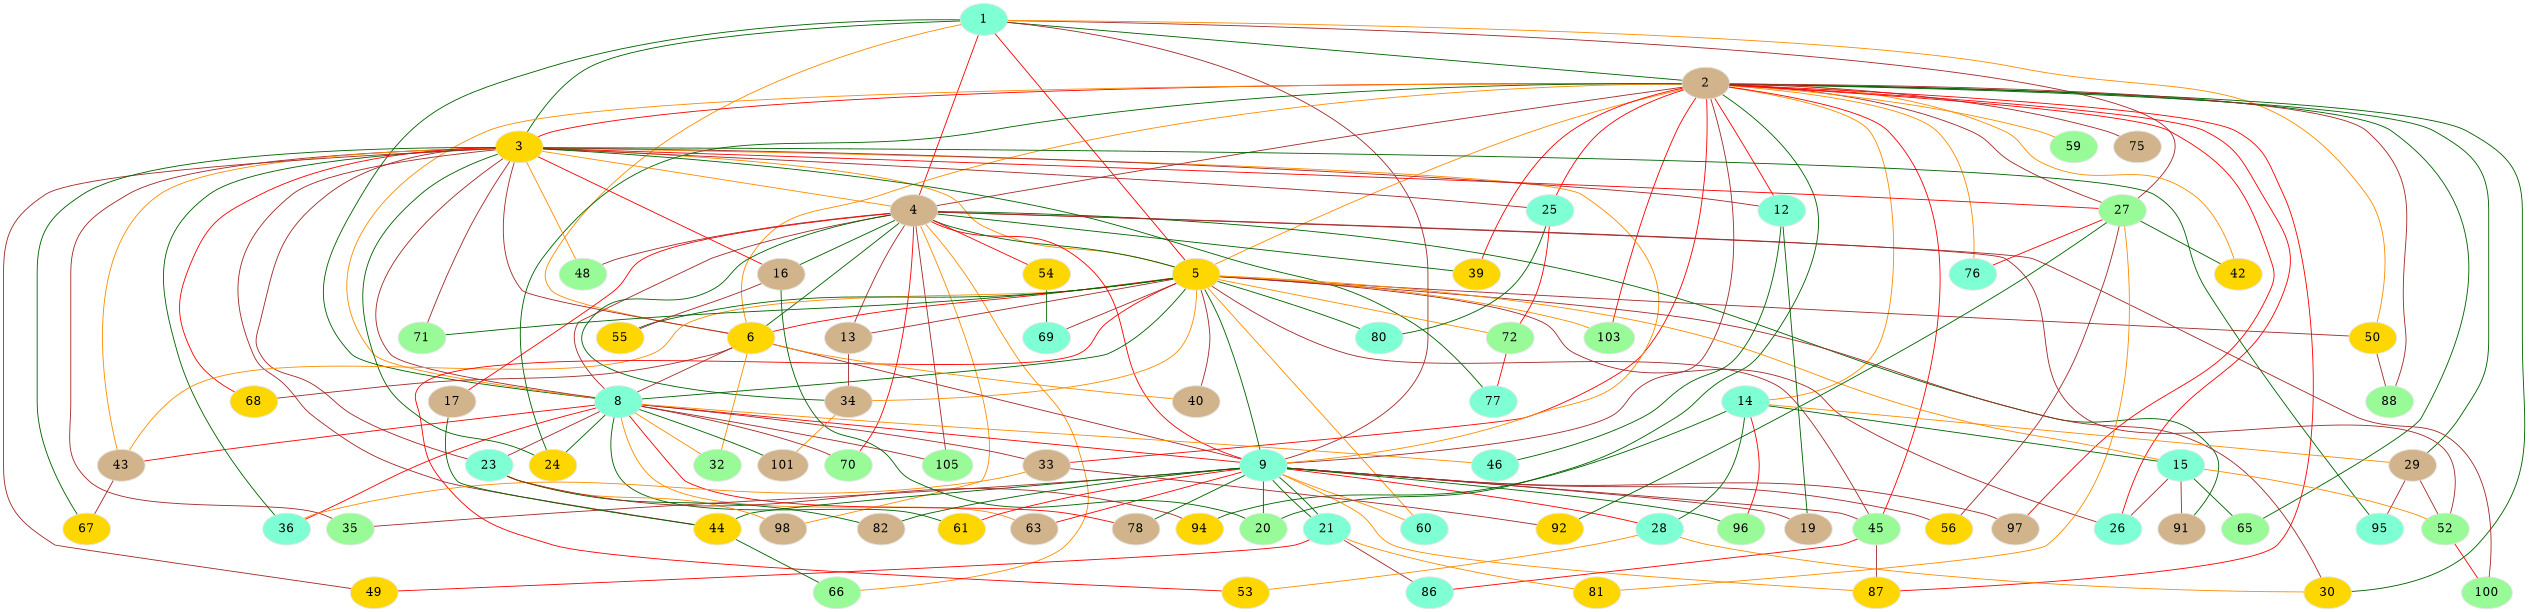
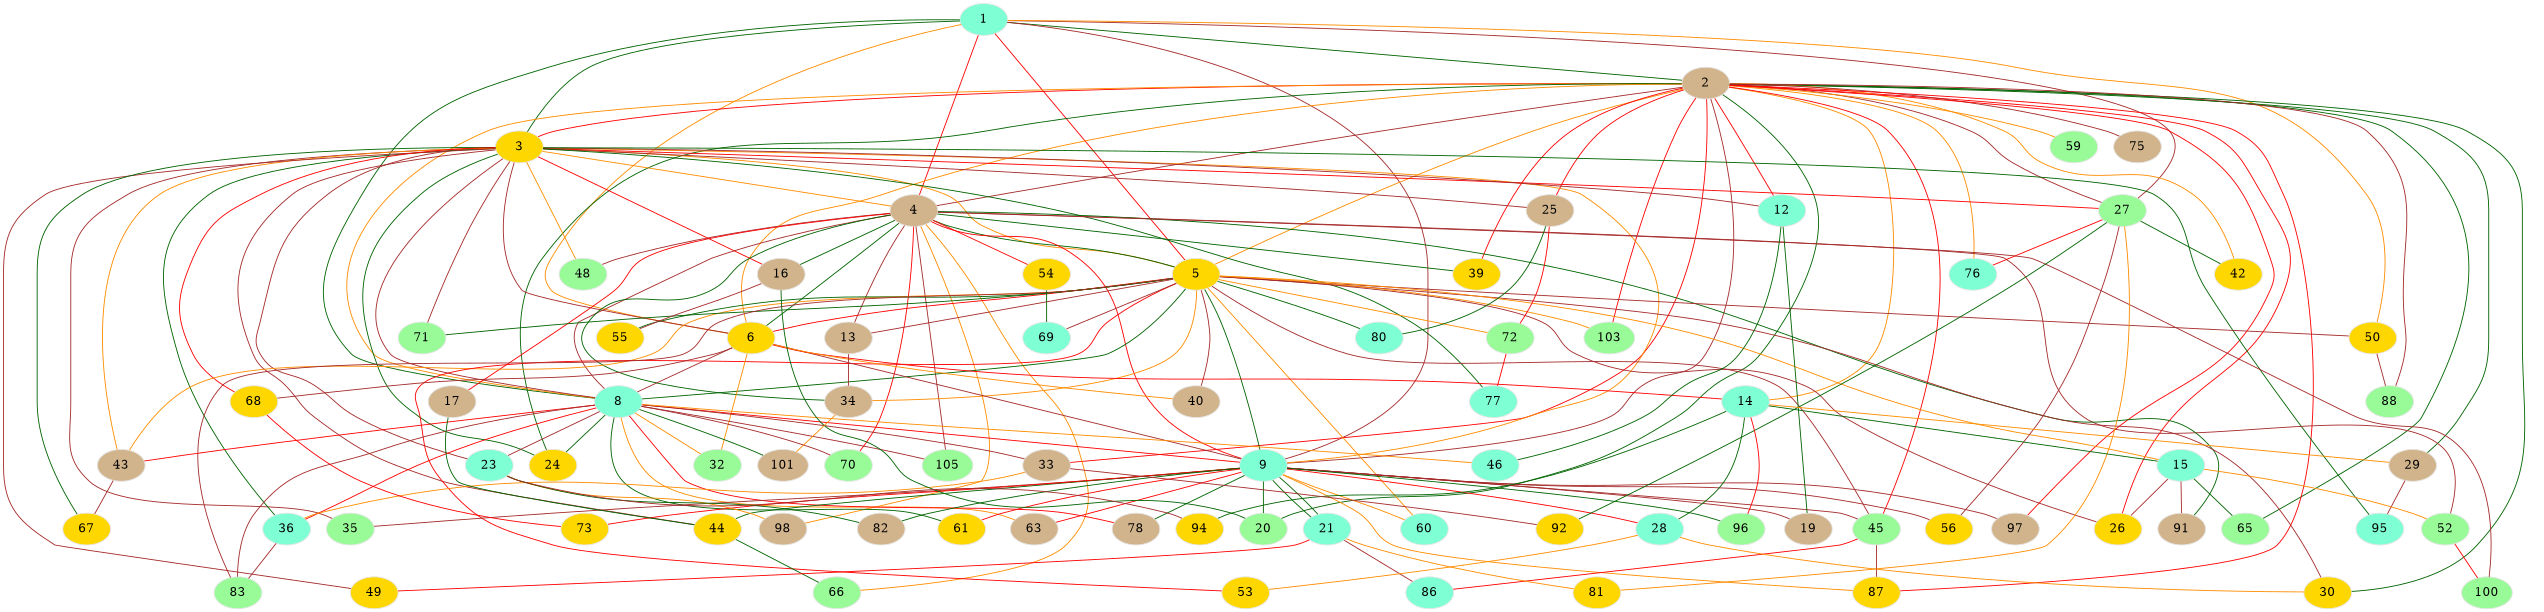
  graph {
    node [color=gray90 fillcolor=gold style=filled]
    edge [color=brown]
    1 [fillcolor=aquamarine super="+47"]
    2 [fillcolor=tan super="+10"]
    3 [super="+11"]
    4 [fillcolor=tan super="+7"]
    5 [super="+22"]
    6 [super="+31"]
    8 [fillcolor=aquamarine super="+62"]
    9 [fillcolor=aquamarine super="+18"]
    27 [fillcolor=palegreen super="+37"]
    50
    12 [fillcolor=aquamarine super="+74"]
    14 [fillcolor=aquamarine super="+90"]
    20 [fillcolor=palegreen super="+93"]
    24 [super="+99"]
-   25 [fillcolor=aquamarine]
-   26 [fillcolor=aquamarine]
+   25 [fillcolor=tan]
+   26
    29 [fillcolor=tan]
    30 [super="+38"]
    33 [fillcolor=tan]
    39
    42
    45 [fillcolor=palegreen super="+51"]
    59 [fillcolor=palegreen]
    65 [fillcolor=palegreen]
    75 [fillcolor=tan]
    76 [fillcolor=aquamarine]
    87 [super="+102"]
    88 [fillcolor=palegreen]
    97 [fillcolor=tan]
    103 [fillcolor=palegreen]
    16 [fillcolor=tan]
    23 [fillcolor=aquamarine]
    35 [fillcolor=palegreen]
    36 [fillcolor=aquamarine]
    43 [fillcolor=tan super="+57"]
    44
    48 [fillcolor=palegreen]
    49
    67
    68
    71 [fillcolor=palegreen]
    77 [fillcolor=aquamarine]
    95 [fillcolor=aquamarine]
    13 [fillcolor=tan]
    17 [fillcolor=tan super="+85"]
    34 [fillcolor=tan super="+79"]
    52 [fillcolor=palegreen super="+89"]
    54
    66 [fillcolor=palegreen]
    70 [fillcolor=palegreen]
    91 [fillcolor=tan]
    98 [fillcolor=tan]
    100 [fillcolor=palegreen]
    105 [fillcolor=palegreen]
    15 [fillcolor=aquamarine super="+41"]
    40 [fillcolor=tan]
    53
    55
    60 [fillcolor=aquamarine]
    69 [fillcolor=aquamarine]
    72 [fillcolor=palegreen]
    80 [fillcolor=aquamarine super="+104"]
+   83 [fillcolor=palegreen super="+84"]
    32 [fillcolor=palegreen]
    46 [fillcolor=aquamarine]
    61
    63 [fillcolor=tan]
    78 [fillcolor=tan]
    101 [fillcolor=tan]
    21 [fillcolor=aquamarine super="+58"]
    19 [fillcolor=tan]
    28 [fillcolor=aquamarine super="+64"]
    56
+   73
    82 [fillcolor=tan]
    96 [fillcolor=palegreen]
    81
    92
    94
    86 [fillcolor=aquamarine]
    1 -- 2 [color=darkgreen weight=2]
    1 -- 3 [color=darkgreen]
    1 -- 4 [color=red weight=2]
    1 -- 5 [color=red weight=2]
    1 -- 6 [color=darkorange]
    1 -- 8 [color=darkgreen]
    1 -- 9
    1 -- 27 [weight=2]
    1 -- 50 [color=darkorange]
    2 -- 3 [color=red weight=2]
    2 -- 4 [weight=4]
    2 -- 5 [color=darkorange weight=2]
    2 -- 6 [color=darkorange weight=3]
    2 -- 8 [color=darkorange weight=2]
    2 -- 9 [weight=2]
    2 -- 27
    2 -- 12 [color=red]
    2 -- 14 [color=darkorange]
    2 -- 20 [color=darkgreen]
    2 -- 24 [color=darkgreen]
    2 -- 25 [color=red]
    2 -- 26 [color=red]
    2 -- 29 [color=darkgreen]
    2 -- 30 [color=darkgreen]
    2 -- 33 [color=red]
    2 -- 39 [color=red]
    2 -- 42 [color=darkorange]
    2 -- 45 [color=red]
    2 -- 59 [color=darkorange weight=2]
    2 -- 65 [color=darkgreen]
    2 -- 75 [weight=2]
    2 -- 76 [color=darkorange]
    2 -- 87 [color=red]
    2 -- 88
    2 -- 97 [color=red]
    2 -- 103 [color=red]
    3 -- 4 [color=darkorange weight=2]
    3 -- 5 [color=darkorange]
    3 -- 6
    3 -- 8
    3 -- 9 [color=darkorange weight=2]
    3 -- 27 [color=red]
    3 -- 12
    3 -- 24 [color=darkgreen]
    3 -- 25
    3 -- 16 [color=red]
    3 -- 23
    3 -- 35
    3 -- 36 [color=darkgreen]
    3 -- 43 [color=darkorange]
    3 -- 44
    3 -- 48 [color=darkorange]
    3 -- 49
    3 -- 67 [color=darkgreen]
    3 -- 68 [color=red]
    3 -- 71
    3 -- 77 [color=darkgreen]
    3 -- 95 [color=darkgreen]
    4 -- 5 [color=darkgreen weight=2]
    4 -- 6 [color=darkgreen weight=2]
    4 -- 8 [weight=2]
    4 -- 9 [color=red weight=2]
    4 -- 39 [color=darkgreen]
    4 -- 16 [color=darkgreen]
    4 -- 48
    4 -- 13
    4 -- 17 [color=red]
    4 -- 34 [color=darkgreen]
    4 -- 52
    4 -- 54 [color=red]
    4 -- 66 [color=darkorange]
    4 -- 70 [color=red]
    4 -- 91 [color=darkgreen]
    4 -- 98 [color=darkorange]
    4 -- 100
    4 -- 105
    5 -- 6 [color=red]
    5 -- 8 [color=darkgreen]
    5 -- 9 [color=darkgreen]
    5 -- 50
    5 -- 26
    5 -- 30
    5 -- 45
    5 -- 103 [color=darkorange]
    5 -- 43 [color=darkorange]
    5 -- 71 [color=darkgreen]
    5 -- 13
    5 -- 34 [color=darkorange]
    5 -- 15 [color=darkorange]
    5 -- 40
    5 -- 53 [color=red]
    5 -- 55 [color=darkgreen]
    5 -- 60 [color=darkorange]
    5 -- 69
    5 -- 72 [color=darkorange]
    5 -- 80 [color=darkgreen weight=2]
+   5 -- 83
    6 -- 8
    6 -- 9
+   6 -- 14 [color=red weight=2]
    6 -- 68
    6 -- 40 [color=darkorange]
    6 -- 32 [color=darkorange]
    8 -- 9 [color=red weight=2]
    8 -- 24 [color=darkgreen]
    8 -- 33
    8 -- 23
    8 -- 36 [color=red]
    8 -- 43 [color=red]
    8 -- 70
    8 -- 105
+   8 -- 83
    8 -- 32 [color=darkorange]
    8 -- 46 [color=darkorange]
    8 -- 61 [color=darkgreen]
    8 -- 63 [color=darkorange]
    8 -- 78 [color=red]
    8 -- 101 [color=darkgreen]
    9 -- 20 [color=darkgreen]
    9 -- 45
    9 -- 87 [color=darkorange]
    9 -- 97
    9 -- 35
    9 -- 44 [color=darkgreen]
    9 -- 60 [color=darkorange]
    9 -- 61 [color=red]
    9 -- 63 [color=red]
    9 -- 78 [color=darkgreen]
    9 -- 21 [color=darkgreen]
    9 -- 21 [color=darkgreen]
    9 -- 19
    9 -- 28 [color=red]
    9 -- 56
+   9 -- 73 [color=red]
    9 -- 82 [color=darkgreen]
    9 -- 96 [color=darkgreen]
    27 -- 42 [color=darkgreen]
    27 -- 76 [color=red]
    27 -- 56
    27 -- 81 [color=darkorange]
    27 -- 92 [color=darkgreen]
    50 -- 88
    12 -- 46 [color=darkgreen]
    12 -- 19 [color=darkgreen]
    14 -- 29 [color=darkorange]
    14 -- 15 [color=darkgreen]
    14 -- 28 [color=darkgreen]
    14 -- 96 [color=red]
    14 -- 94 [color=darkgreen]
    25 -- 72 [color=red]
    25 -- 80 [color=darkgreen]
    29 -- 95
-   29 -- 52
    33 -- 36 [color=darkorange]
    33 -- 92
    45 -- 87
    45 -- 86 [color=red]
    16 -- 20 [color=darkgreen]
    16 -- 55
    23 -- 98 [color=darkorange]
    23 -- 82 [color=darkgreen]
    23 -- 94
+   36 -- 83
    43 -- 67
    44 -- 66 [color=darkgreen]
+   68 -- 73 [color=red]
    13 -- 34
    17 -- 44 [color=darkgreen]
    34 -- 101 [color=darkorange]
    52 -- 100 [color=red]
    54 -- 69 [color=darkgreen]
    15 -- 26
    15 -- 65 [color=darkgreen]
    15 -- 52 [color=darkorange]
    15 -- 91
    72 -- 77 [color=red]
    21 -- 49 [color=red]
    21 -- 81 [color=darkorange]
    21 -- 86
    28 -- 30 [color=darkorange]
    28 -- 53 [color=darkorange]
  }
